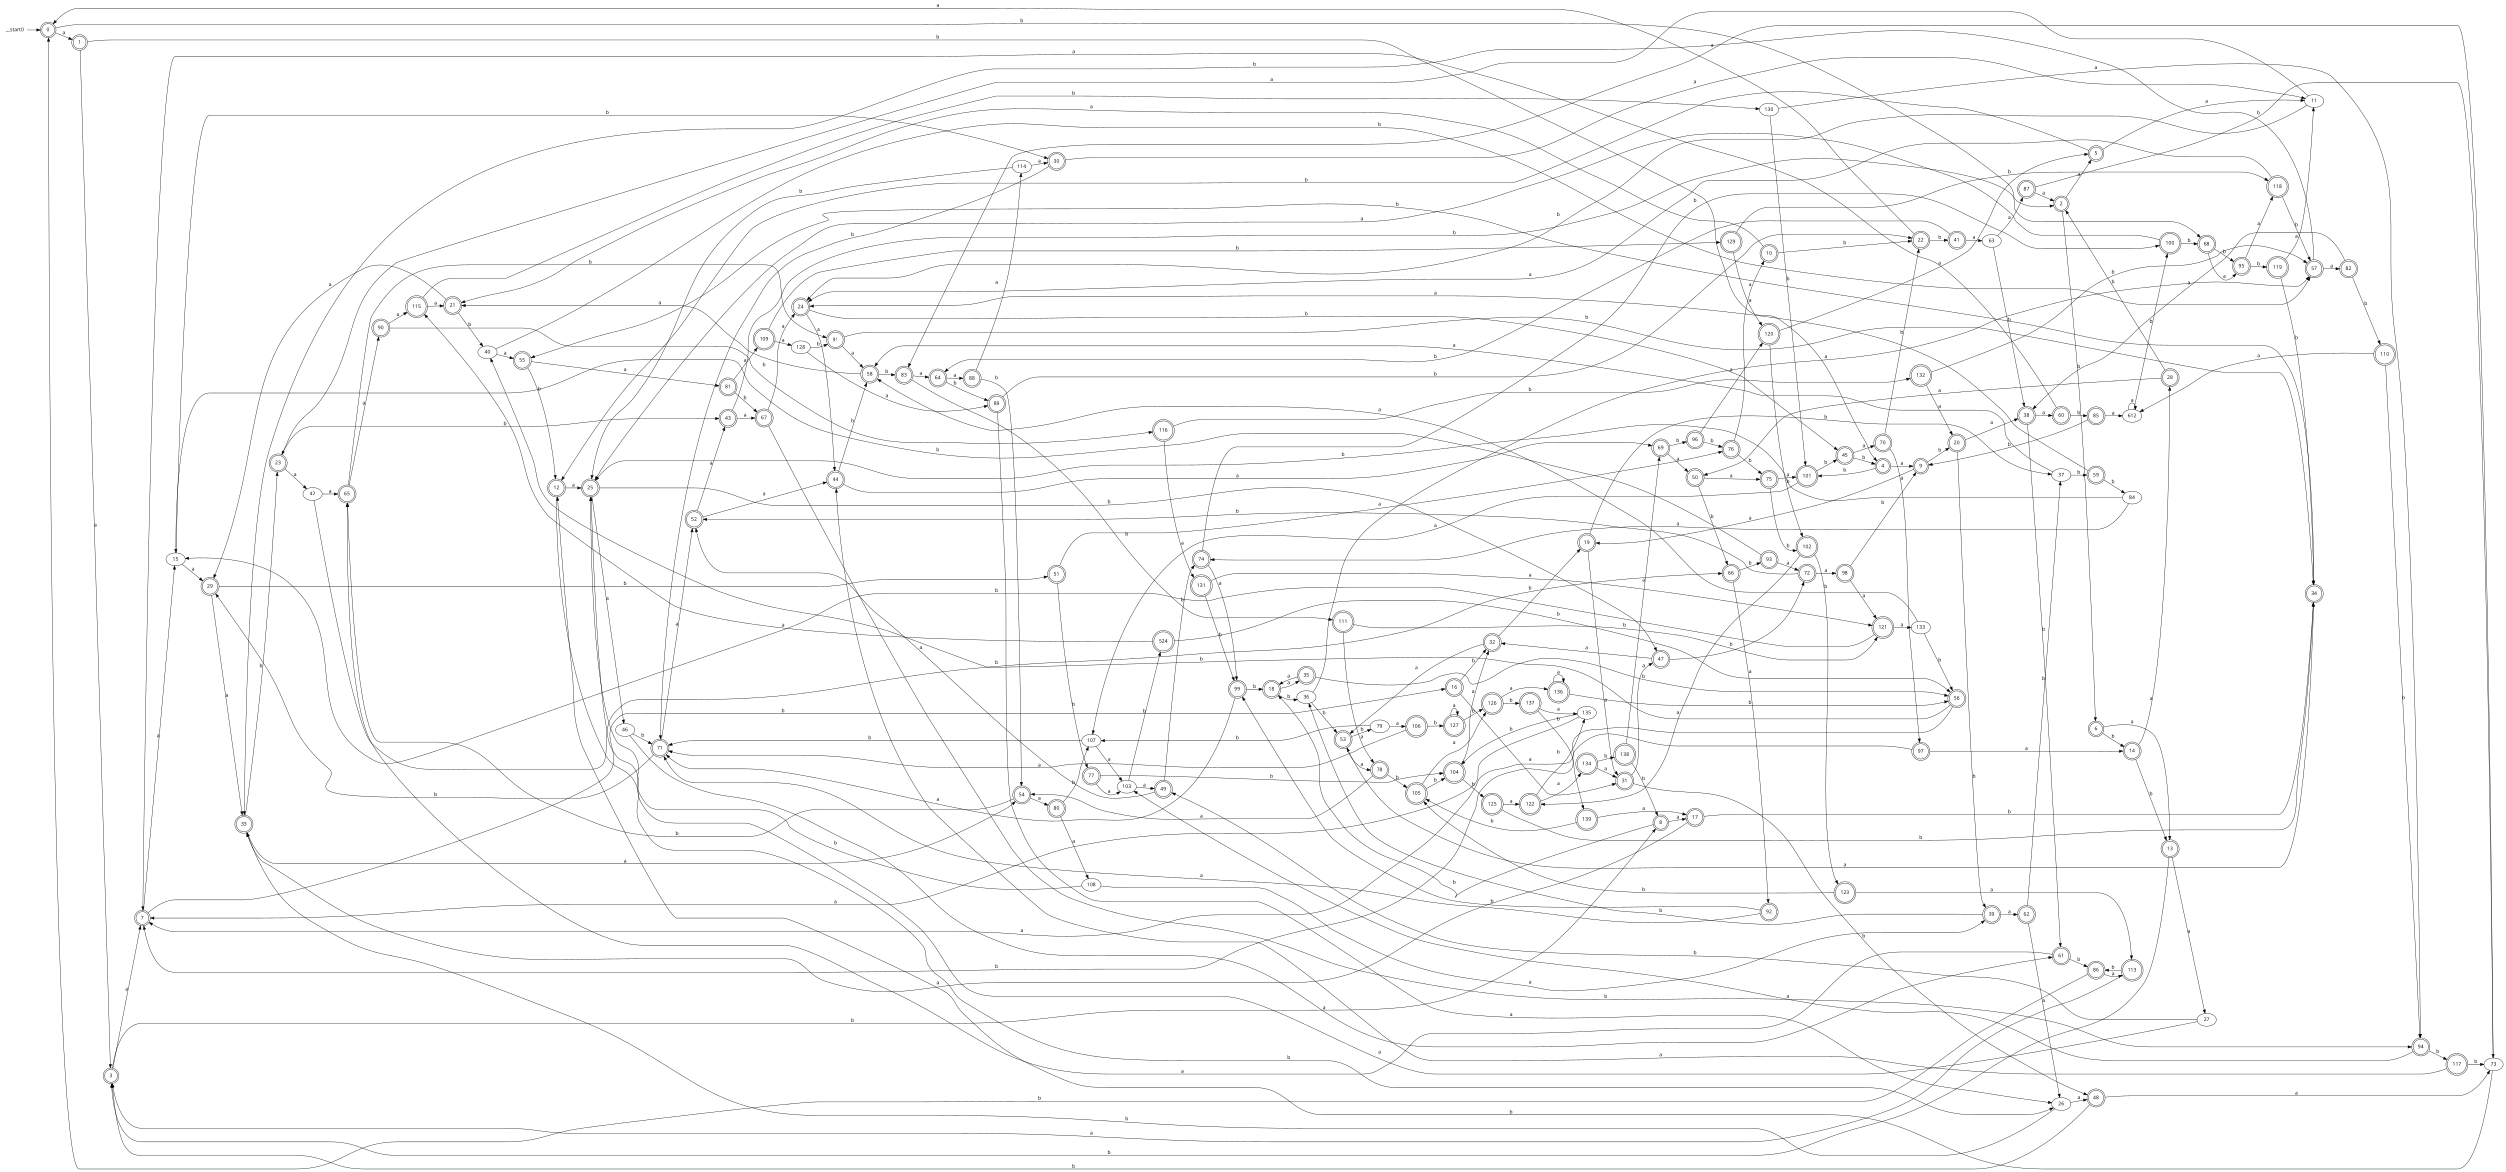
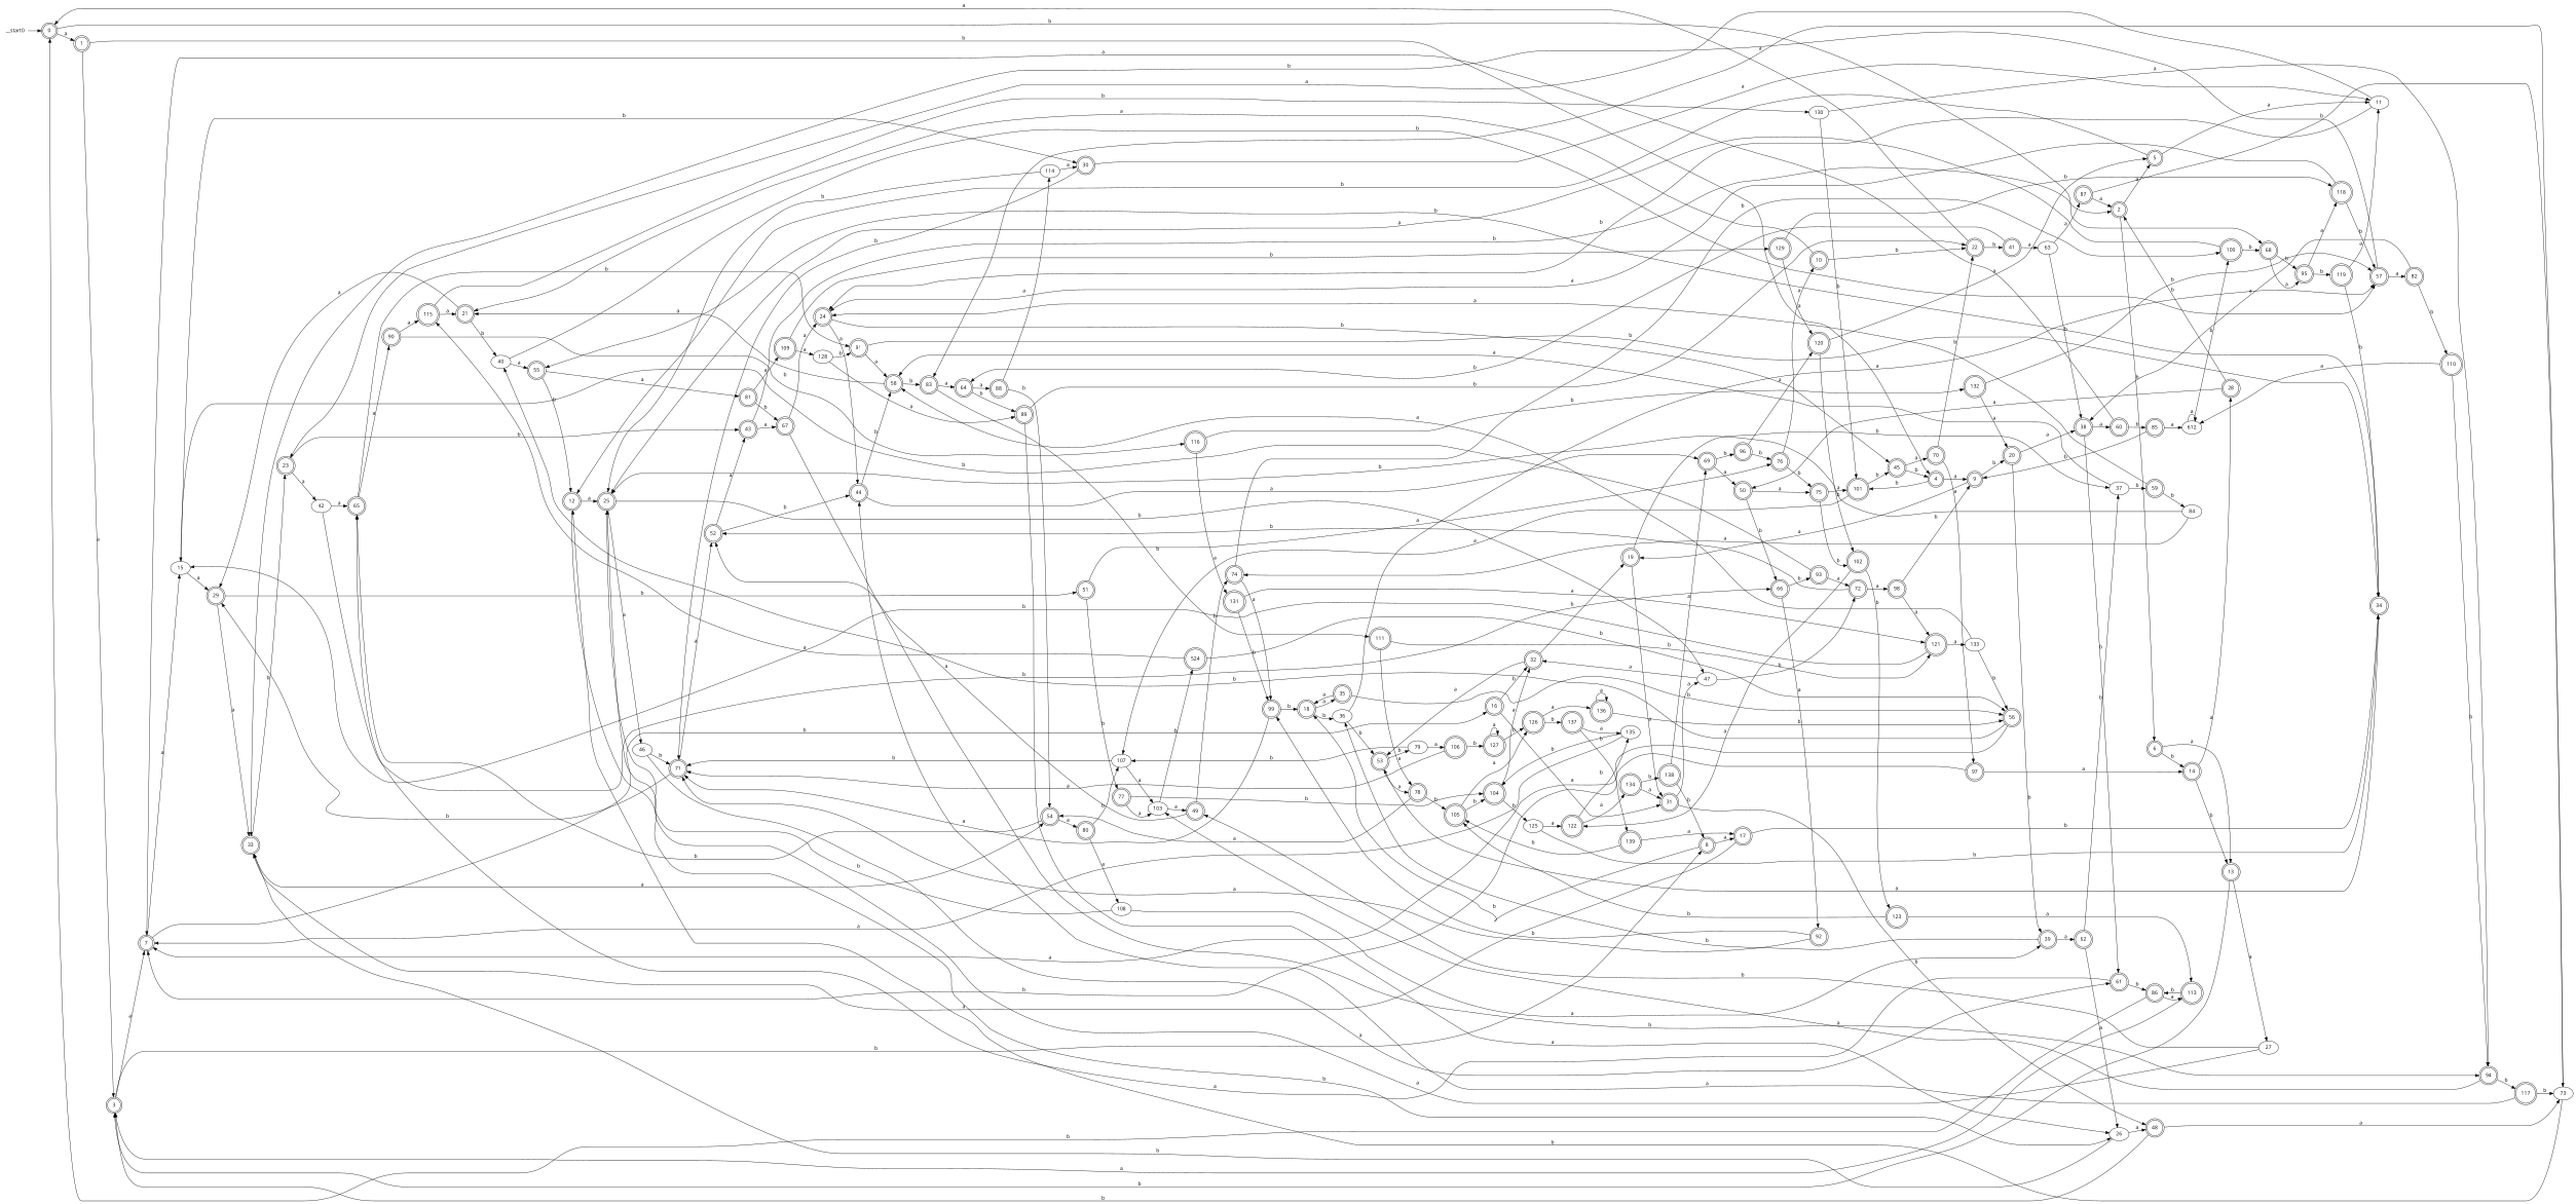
  digraph {
    fontname="Open Sans"
    rankdir=LR
    node [fontname="Open Sans" shape=doublecircle]
    edge [fontname="Open Sans"]
    __start0 [shape=none]
    0
    1
    2
    3
    4
    5
    6
    7
    8
    9
    101
    11 [shape=""]
    12
    13
    14
    15 [shape=""]
    16
    17
    18
    19
    20
    10
    21
    22
    23
    24
    25
    26 [shape=""]
    27 [shape=""]
    28
    29
    30
    31
    32
    33
    34
    35
    36 [shape=""]
    37 [shape=""]
    38
    39
    40 [shape=""]
    41
    42 [shape=""]
    43
    44
    45
    46 [shape=""]
-   47
+   47 [shape=ellipse]
    48
    49
    50
    51
    71
    53
    54
    55
    56
    57
    58
    59
    60
    61
    62
    63 [shape=""]
    64
    65
    66
    67
    68
    69
    70
    72
    73 [shape=""]
    52
    74
    75
    76
    77
    78
    79 [shape=""]
    80
    81
    82
    83
    84 [shape=""]
    85
    86
    87
    88
    89
    90
    91
    92
    93
    94
    95
    96
    97
    98
    99
    100
    102
    103 [shape=""]
    104
    105
    106
    107 [shape=""]
    108 [shape=""]
    109
    110
    111
    n114 [label=612 shape=""]
    113
    114 [shape=""]
    115
    116
    117
    118
    119
    120
    121
    122
    123
    n126 [label=524]
-   125
+   125 [shape=ellipse]
    126
    127
    128 [shape=ellipse]
    129
    130 [shape=""]
    131
    132
    133 [shape=""]
    134
    135 [shape=""]
    136
    137
    138
    139
    __start0 -> 0
    0 -> 1 [label=a]
    0 -> 2 [label=b]
    1 -> 3 [label=a]
    1 -> 4 [label=b]
    2 -> 5 [label=a]
    2 -> 6 [label=b]
    3 -> 7 [label=a]
    3 -> 8 [label=b]
    4 -> 9 [label=a]
    4 -> 101 [label=b]
    5 -> 11 [label=a]
    5 -> 12 [label=b]
    6 -> 13 [label=a]
    6 -> 14 [label=b]
    7 -> 15 [label=a]
    7 -> 16 [label=b]
    8 -> 17 [label=a]
    8 -> 18 [label=b]
    9 -> 19 [label=a]
    9 -> 20 [label=b]
    101 -> 45 [label=b]
    101 -> 107 [label=a]
    11 -> 23 [label=a]
    11 -> 24 [label=b]
    12 -> 25 [label=a]
    12 -> 26 [label=b]
    13 -> 3 [label=b]
    13 -> 27 [label=a]
    14 -> 13 [label=b]
    14 -> 28 [label=a]
    15 -> 29 [label=a]
    15 -> 30 [label=b]
    16 -> 31 [label=a]
    16 -> 32 [label=b]
    17 -> 33 [label=a]
    17 -> 34 [label=b]
    18 -> 35 [label=a]
    18 -> 36 [label=b]
    19 -> 31 [label=a]
    19 -> 37 [label=b]
    20 -> 38 [label=a]
    20 -> 39 [label=b]
    10 -> 21 [label=a]
    10 -> 22 [label=b]
    21 -> 29 [label=a]
    21 -> 40 [label=b]
    22 -> 0 [label=a]
    22 -> 41 [label=b]
    23 -> 42 [label=a]
    23 -> 43 [label=b]
    24 -> 44 [label=a]
    24 -> 45 [label=b]
    25 -> 46 [label=a]
    25 -> 47 [label=b]
    26 -> 33 [label=b]
    26 -> 48 [label=a]
    27 -> 25 [label=a]
    27 -> 49 [label=b]
    28 -> 2 [label=b]
    28 -> 50 [label=a]
    29 -> 33 [label=a]
    29 -> 51 [label=b]
    30 -> 11 [label=a]
    30 -> 71 [label=b]
    31 -> 47 [label=a]
    31 -> 48 [label=b]
    32 -> 19 [label=b]
    32 -> 53 [label=a]
    33 -> 23 [label=b]
    33 -> 54 [label=a]
    34 -> 53 [label=a]
    34 -> 55 [label=b]
    35 -> 18 [label=a]
    35 -> 56 [label=b]
    36 -> 53 [label=b]
    36 -> 57 [label=a]
    37 -> 58 [label=a]
    37 -> 59 [label=b]
    38 -> 60 [label=a]
    38 -> 61 [label=b]
    39 -> 36 [label=b]
    39 -> 62 [label=a]
    40 -> 55 [label=a]
    40 -> 57 [label=b]
    41 -> 63 [label=a]
    41 -> 64 [label=b]
    42 -> 65 [label=a]
    42 -> 66 [label=b]
    43 -> 67 [label=a]
    43 -> 68 [label=b]
    44 -> 58 [label=b]
    44 -> 69 [label=a]
    45 -> 4 [label=b]
    45 -> 70 [label=a]
    46 -> 71 [label=b]
    46 -> 61 [label=a]
    47 -> 32 [label=a]
    47 -> 72 [label=b]
    48 -> 3 [label=b]
    48 -> 73 [label=a]
    49 -> 52 [label=a]
    49 -> 74 [label=b]
    50 -> 66 [label=b]
    50 -> 75 [label=a]
    51 -> 76 [label=a]
    51 -> 77 [label=b]
    71 -> 29 [label=b]
    71 -> 52 [label=a]
    53 -> 78 [label=a]
    53 -> 79 [label=b]
    54 -> 65 [label=b]
    54 -> 80 [label=a]
    55 -> 12 [label=b]
    55 -> 81 [label=a]
    56 -> 7 [label=a]
    56 -> 40 [label=b]
    57 -> 33 [label=b]
    57 -> 82 [label=a]
    58 -> 21 [label=a]
    58 -> 83 [label=b]
    59 -> 24 [label=a]
    59 -> 84 [label=b]
    60 -> 7 [label=a]
    60 -> 85 [label=b]
    61 -> 65 [label=a]
    61 -> 86 [label=b]
    62 -> 26 [label=a]
    62 -> 37 [label=b]
    63 -> 38 [label=b]
    63 -> 87 [label=a]
    64 -> 88 [label=a]
    64 -> 89 [label=b]
    65 -> 90 [label=a]
    65 -> 91 [label=b]
    66 -> 92 [label=a]
    66 -> 93 [label=b]
    67 -> 24 [label=a]
    67 -> 94 [label=b]
    68 -> 95 [label=a]
    68 -> 95 [label=b]
    69 -> 50 [label=a]
    69 -> 96 [label=b]
    70 -> 22 [label=b]
    70 -> 97 [label=a]
    72 -> 52 [label=b]
    72 -> 98 [label=a]
    73 -> 12 [label=b]
    73 -> 83 [label=a]
    52 -> 43 [label=a]
-   52 -> 44 [label=a]
+   52 -> 44 [label=b]
    74 -> 99 [label=a]
    74 -> 100 [label=b]
    75 -> 101 [label=a]
    75 -> 102 [label=b]
    76 -> 10 [label=a]
    76 -> 75 [label=b]
    77 -> 103 [label=a]
    77 -> 104 [label=b]
    78 -> 54 [label=a]
    78 -> 105 [label=b]
    79 -> 106 [label=a]
    79 -> 107 [label=b]
    80 -> 107 [label=b]
    80 -> 108 [label=a]
    81 -> 67 [label=b]
    81 -> 109 [label=a]
    82 -> 38 [label=a]
    82 -> 110 [label=b]
    83 -> 64 [label=a]
    83 -> 111 [label=b]
    84 -> 25 [label=b]
    84 -> 74 [label=a]
    85 -> 9 [label=b]
    85 -> n114 [label=a]
    86 -> 0 [label=b]
    86 -> 113 [label=a]
    87 -> 2 [label=a]
    87 -> 73 [label=b]
    88 -> 54 [label=b]
    88 -> 114 [label=a]
    89 -> 22 [label=b]
    89 -> 26 [label=a]
    90 -> 115 [label=a]
    90 -> 116 [label=b]
    91 -> 34 [label=b]
    91 -> 58 [label=a]
    92 -> 71 [label=a]
    92 -> 99 [label=b]
    93 -> 15 [label=b]
    93 -> 72 [label=a]
    94 -> 103 [label=a]
    94 -> 117 [label=b]
    95 -> 118 [label=a]
    95 -> 119 [label=b]
    96 -> 76 [label=b]
    96 -> 120 [label=a]
    97 -> 7 [label=b]
    97 -> 14 [label=a]
    98 -> 9 [label=b]
    98 -> 121 [label=a]
    99 -> 18 [label=b]
    99 -> 71 [label=a]
    100 -> 25 [label=a]
    100 -> 68 [label=b]
    102 -> 122 [label=a]
    102 -> 123 [label=b]
    103 -> 49 [label=a]
    103 -> n126 [label=b]
    104 -> 32 [label=a]
    104 -> 125 [label=b]
    105 -> 104 [label=b]
    105 -> 126 [label=a]
    106 -> 71 [label=a]
    106 -> 127 [label=b]
    107 -> 71 [label=b]
    107 -> 103 [label=a]
    108 -> 25 [label=b]
    108 -> 39 [label=a]
    109 -> 128 [label=a]
    109 -> 129 [label=b]
    110 -> 94 [label=b]
    110 -> n114 [label=a]
    111 -> 78 [label=a]
    111 -> 121 [label=b]
    n114 -> 100 [label=b]
    n114 -> n114 [label=a]
    113 -> 3 [label=a]
    113 -> 86 [label=b]
    114 -> 25 [label=b]
    114 -> 30 [label=a]
    115 -> 21 [label=a]
    115 -> 130 [label=b]
    116 -> 131 [label=a]
    116 -> 132 [label=b]
    117 -> 44 [label=a]
    117 -> 73 [label=b]
    118 -> 24 [label=a]
    118 -> 57 [label=b]
    119 -> 11 [label=a]
    119 -> 34 [label=b]
    120 -> 5 [label=a]
    120 -> 102 [label=b]
    121 -> 15 [label=b]
    121 -> 133 [label=a]
    122 -> 134 [label=a]
    122 -> 135 [label=b]
    123 -> 105 [label=b]
    123 -> 113 [label=a]
    n126 -> 56 [label=b]
    n126 -> 115 [label=a]
    125 -> 34 [label=b]
    125 -> 122 [label=a]
    126 -> 136 [label=a]
    126 -> 137 [label=b]
    127 -> 126 [label=b]
    127 -> 127 [label=a]
    128 -> 89 [label=a]
    128 -> 91 [label=b]
    129 -> 118 [label=b]
    129 -> 120 [label=a]
    130 -> 101 [label=b]
    130 -> 94 [label=a]
    131 -> 99 [label=b]
    131 -> 121 [label=a]
    132 -> 20 [label=a]
    132 -> 57 [label=b]
    133 -> 56 [label=b]
    133 -> 58 [label=a]
    134 -> 31 [label=a]
    134 -> 138 [label=b]
    135 -> 7 [label=a]
    135 -> 104 [label=b]
    136 -> 56 [label=b]
    136 -> 136 [label=a]
    137 -> 135 [label=a]
    137 -> 139 [label=b]
    138 -> 8 [label=b]
    138 -> 69 [label=a]
    139 -> 17 [label=a]
    139 -> 105 [label=b]
  }
